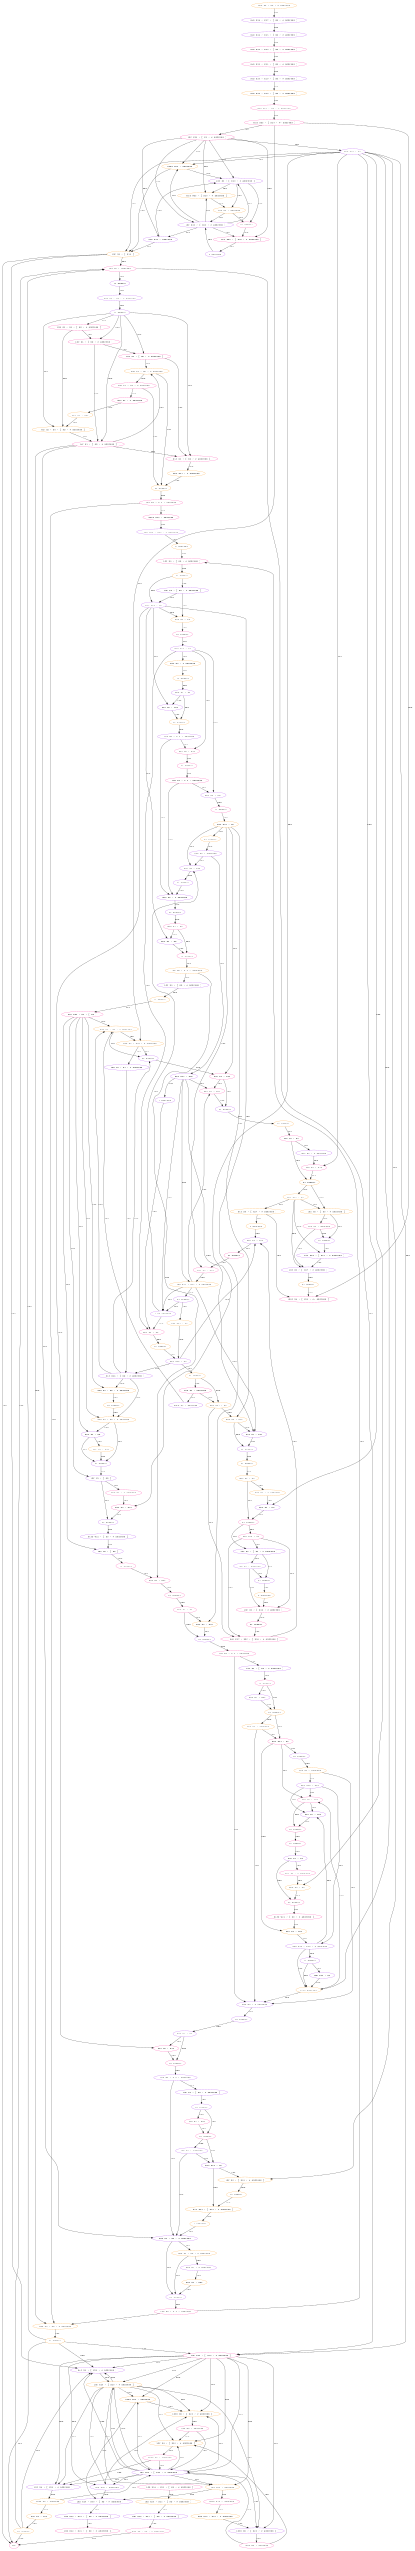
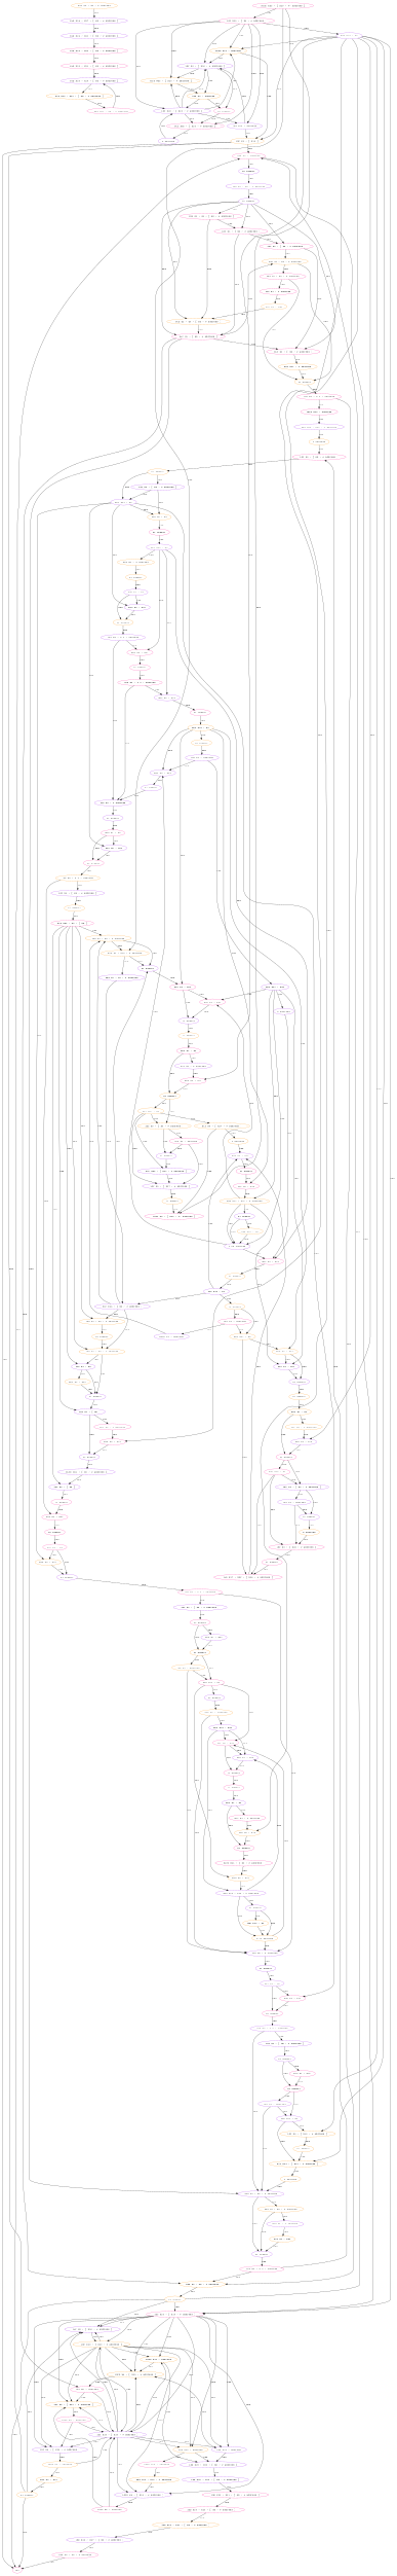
  digraph {
    fontname="Courier Prime"
    node [color=purple fontname="Courier Prime"]
    edge [fontname="Courier Prime"]
    n1 [color=darkorange label="sub sp , sp , # address"]
    n2 [label="stp x28 , x27 , [ sp , # address ]"]
    n3 [label="stp x26 , x25 , [ sp , # address ]"]
    n4 [color=deeppink label="stp x24 , x23 , [ sp , # address ]"]
    n5 [color=deeppink label="stp x22 , x21 , [ sp , # address ]"]
    n6 [label="stp x20 , x19 , [ sp , # address ]"]
    n7 [color=darkorange label="stp x29 , x30 , [ sp , # address ]"]
    n8 [color=deeppink label="add x29 , sp , # address"]
    n9 [color=deeppink label="stur xzr , [ x29 , #- address ]"]
    n10 [color=deeppink label="ldr x20 , [ x0 , # address ]"]
    n11 [color=darkorange label="sub x2 , x29 , # address"]
    n12 [color=deeppink label="ldur x8 , [ x29 , #- address ]"]
    n13 [label="mov x19 , x0"]
    n14 [color=darkorange label="cbnz x20 , address"]
    n15 [label="ldr x0 , [ x20 , # address ]"]
    n16 [color=darkorange label="strh wzr , [ x20 , # address ]"]
    n17 [label="ldr x20 , [ x20 , # address ]"]
    n18 [label="cbz x20 , address"]
    n19 [color=deeppink label="str xzr , [ x20 , # address ]"]
    n20 [label="bl symbol"]
    n21 [label="add x1 , x1 , # address"]
    n22 [color=darkorange label="ldr x0 , [ x19 ]"]
    n23 [color=deeppink label="ldr x20 , [ x19 , # address ]"]
    n24 [color=deeppink label="mov x0 , x19"]
    n25 [color=darkorange label="ldr x0 , [ x19 , # address ]"]
    n26 [color=darkorange label="str x22 , [ x19 , # address ]"]
    n27 [color=deeppink label="mov x0 , x19"]
    n28 [label="mov x0 , x19"]
    n29 [color=darkorange label="mov x0 , x19"]
    n30 [color=darkorange label="cbz x0 , address"]
    n31 [color=deeppink label="bl symbol"]
    n32 [label="b address"]
    n33 [color=deeppink label="cbz x0 , address"]
    n34 [color=deeppink label=ret]
    n35 [label="str x0 , [ x20 , # address ]"]
    n36 [color=darkorange label="cbz x20 , address"]
    n37 [label="ldrb w8 , [ x20 , # address ]"]
    n38 [color=darkorange label="ldr x8 , [ x20 , # address ]"]
    n39 [label="ldr x20 , [ x20 , # address ]"]
    n40 [label="ldr x8 , [ x20 , # address ]"]
    n41 [label="cbz x20 , address"]
    n42 [color=darkorange label="ldrb w8 , [ x20 , # address ]"]
    n43 [color=darkorange label="ldr x20 , [ x20 , # address ]"]
    n44 [color=darkorange label="cbnz x20 , address"]
    n45 [label="bl symbol"]
    n46 [color=darkorange label="bl symbol"]
    n47 [color=darkorange label="b address"]
    n48 [color=darkorange label="bl symbol"]
    n49 [color=deeppink label="bl symbol"]
    n50 [color=deeppink label="bl symbol"]
    n51 [label="bl symbol"]
    n52 [label="add x8 , sp , # address"]
    n53 [label="ldp x29 , x30 , [ sp , # address ]"]
    n54 [color=deeppink label="adrp x19 , address"]
    n55 [color=deeppink label="cbnz w8 , address"]
    n56 [color=deeppink label="cbnz x8 , address"]
    n57 [color=darkorange label="cbnz x8 , address"]
    n58 [color=deeppink label="cbz w8 , address"]
    n59 [label="bl symbol"]
    n60 [label="ldp x20 , x19 , [ sp , # address ]"]
    n61 [color=darkorange label="add x19 , x19 , # address"]
    n62 [color=deeppink label="ldp x22 , x21 , [ sp , # address ]"]
    n63 [color=deeppink label="ldp q2 , q0 , [ sp , # address ]"]
    n64 [color=deeppink label="ldr q1 , [ sp , # address ]"]
    n65 [color=deeppink label="ldr q3 , [ sp , # address ]"]
    n66 [color=darkorange label="stp q2 , q0 , [ sp , # address ]"]
    n67 [color=deeppink label="str q1 , [ sp , # address ]"]
    n68 [color=deeppink label="str q3 , [ sp , # address ]"]
    n69 [color=darkorange label="add x0 , sp , # address"]
    n70 [color=darkorange label="add x0 , sp , # address"]
    n71 [label="add x0 , sp , # address"]
    n72 [color=darkorange label="mov w21 , # address"]
    n73 [color=deeppink label="add x2 , sp , # address"]
    n74 [color=darkorange label="bl symbol"]
    n75 [color=deeppink label="mov w1 , # address"]
    n76 [color=deeppink label="tbz w0 , # 0 , address"]
    n77 [color=darkorange label="mov x3 , xzr"]
    n78 [color=darkorange label="bl symbol"]
    n79 [color=darkorange label="add x2 , sp , # address"]
    n80 [label="bl symbol"]
    n81 [color=deeppink label="adrp x20 , address"]
    n82 [label="add x28 , x20 , # address"]
    n83 [color=darkorange label="b address"]
    n84 [color=deeppink label="ldp x24 , x23 , [ sp , # address ]"]
    n85 [color=darkorange label="ldp x26 , x25 , [ sp , # address ]"]
    n86 [label="ldp x28 , x27 , [ sp , # address ]"]
    n87 [color=deeppink label="add sp , sp , # address"]
    n88 [color=deeppink label="ldr x0 , [ sp , # address ]"]
    n89 [color=darkorange label="bl symbol"]
    n90 [label="ldr x8 , [ sp , # address ]"]
    n91 [label="mov x22 , x0"]
    n92 [color=darkorange label="mov x0 , x19"]
    n93 [color=darkorange label="mov x0 , x8"]
    n94 [label="mov x0 , x22"]
    n95 [label="mov x0 , x22"]
    n96 [color=darkorange label="mov x0 , x22"]
    n97 [color=deeppink label="mov x0 , x22"]
    n98 [color=deeppink label="bl symbol"]
    n99 [color=darkorange label="bl symbol"]
    n100 [color=deeppink label="bl symbol"]
    n101 [label="bl symbol"]
    n102 [color=deeppink label="bl symbol"]
    n103 [label="mov x23 , x0"]
    n104 [color=darkorange label="mov w0 , # address"]
    n105 [color=deeppink label="mov x0 , x23"]
    n106 [label="mov x0 , x23"]
    n107 [color=deeppink label="mov x0 , x23"]
    n108 [color=darkorange label="bl symbol"]
    n109 [color=deeppink label="bl symbol"]
    n110 [color=deeppink label="bl symbol"]
    n111 [color=darkorange label="bl symbol"]
    n112 [label="mov x1 , x0"]
    n113 [label="tbz w0 , # 0 , address"]
    n114 [label="mov w0 , # address"]
    n115 [label="bl symbol"]
    n116 [color=deeppink label="mov x1 , x0"]
    n117 [color=deeppink label="tbz w0 , # 0 , address"]
    n118 [color=darkorange label="bl symbol"]
    n119 [color=darkorange label="tbz w0 , # 0 , address"]
    n120 [color=deeppink label="mov w0 , wzr"]
    n121 [label="ldr x0 , [ sp , # address ]"]
    n122 [color=deeppink label="bl symbol"]
    n123 [color=darkorange label="bl symbol"]
    n124 [color=deeppink label="mov x1 , x0"]
    n125 [color=deeppink label="stp xzr , x0 , [ sp ]"]
    n126 [color=darkorange label="mov x24 , x0"]
    n127 [color=deeppink label="tbz w0 , # 0 , address"]
    n128 [label="mov w0 , # address"]
    n129 [label="ldr x0 , [ sp , # address ]"]
    n130 [label="bl symbol"]
    n131 [color=deeppink label="bl symbol"]
    n132 [label="mov x1 , x0"]
    n133 [label="mov w1 , wzr"]
    n134 [color=darkorange label="bl symbol"]
    n135 [color=darkorange label="add x0 , sp , # address"]
    n136 [color=darkorange label="add x0 , sp , # address"]
    n137 [label="mov x2 , sp"]
    n138 [label="ldr x1 , [ sp ]"]
    n139 [label="ldr x0 , [ sp ]"]
    n140 [color=darkorange label="add x0 , sp , # address"]
    n141 [color=darkorange label="bl symbol"]
    n142 [label="bl symbol"]
    n143 [color=darkorange label="mov x1 , x20"]
    n144 [color=deeppink label="mov w2 , # address"]
    n145 [color=deeppink label="bl symbol"]
    n146 [label="strb w21 , [ x0 , # address ]"]
    n147 [color=darkorange label="bl symbol"]
    n148 [label="mov x0 , x24"]
    n149 [color=deeppink label="mov x0 , x24"]
    n150 [color=darkorange label="mov x0 , x24"]
    n151 [color=deeppink label="mov x0 , x24"]
    n152 [label="cbz x0 , address"]
    n153 [label="bl symbol"]
    n154 [color=deeppink label="mov x1 , x25"]
    n155 [label="bl symbol"]
    n156 [label="mov x1 , x25"]
    n157 [label="bl symbol"]
    n158 [color=darkorange label="add x25 , x25 , # address"]
    n159 [label="mov x25 , xzr"]
    n160 [label="b address"]
    n161 [label="b.hs address"]
    n162 [label="bl symbol"]
    n163 [label="tbz w0 , # 0 , address"]
    n164 [label="ldr x0 , [ sp , # address ]"]
    n165 [label="bl symbol"]
    n166 [label="mov w1 , # address"]
    n167 [color=deeppink label="tbz w0 , # 0 , address"]
    n168 [color=deeppink label="mov w1 , wzr"]
    n169 [color=deeppink label="bl symbol"]
    n170 [color=darkorange label="cbz x0 , address"]
    n171 [color=deeppink label="mov x23 , x0"]
    n172 [label="bl symbol"]
    n173 [color=deeppink label="mov x0 , x23"]
    n174 [color=darkorange label="mov x0 , x23"]
    n175 [color=darkorange label="cbz x0 , address"]
    n176 [label="mov x1 , x24"]
    n177 [color=deeppink label="bl symbol"]
    n178 [label="add x24 , x24 , # address"]
    n179 [label="mov x26 , x0"]
    n180 [color=darkorange label="mov x3 , xzr"]
    n181 [label="cbz x0 , address"]
    n182 [label="mov x22 , x0"]
    n183 [label="mov x24 , xzr"]
    n184 [color=darkorange label="b.lo address"]
    n185 [label="bl symbol"]
    n186 [color=darkorange label="bl symbol"]
    n187 [label="str x26 , [ sp , # address ]"]
    n188 [label="mov x0 , x26"]
    n189 [color=deeppink label="cbz x0 , address"]
    n190 [color=darkorange label="mov x27 , x0"]
    n191 [color=deeppink label="bl symbol"]
    n192 [label="adrp x1 , address"]
    n193 [color=deeppink label="stp x27 , xzr , [ x28 , # address ]"]
    n194 [color=deeppink label="bl symbol"]
    n195 [color=darkorange label="bl symbol"]
    n196 [color=deeppink label="mov x1 , x0"]
    n197 [label="mov w2 , # address"]
    n198 [color=darkorange label="mov x27 , x0"]
    n199 [color=darkorange label="ldr x0 , [ x0 , # address ]"]
    n200 [label="ldr x0 , [ x27 , # address ]"]
    n201 [color=darkorange label="str x8 , [ x27 , # address ]"]
    n202 [label="str xzr , [ x27 , # address ]"]
    n203 [color=deeppink label="cbz x0 , address"]
    n204 [label="bl symbol"]
    n205 [color=darkorange label="bl symbol"]
    n206 [color=darkorange label="b address"]
    n207 [color=darkorange label="bl symbol"]
    n208 [color=darkorange label="mov x1 , x0"]
    n209 [color=darkorange label="mov w2 , # address"]
    n210 [color=deeppink label="mov x28 , x6"]
    n211 [label="ldr x0 , [ x0 , # address ]"]
    n212 [color=deeppink label="ldr x0 , [ x28 , # address ]"]
    n213 [label="cbz x0 , address"]
    n214 [label="bl symbol"]
    n215 [color=deeppink label="bl symbol"]
    n216 [color=darkorange label="b address"]
    n217 [label="mov x1 , x0"]
    n218 [color=deeppink label="mov w2 , # address"]
    n219 [color=deeppink label="strb w21 , [ x0 , # address ]"]
-   n220 [label="cmp x24 , x0"]
+   n220 [color=darkorange label="cmp x24 , x0"]
    n221 [color=darkorange label="cmp x25 , x0"]
    n1 -> n2 [label=CFG]
    n2 -> n3 [label=CFG]
    n3 -> n4 [label=CFG]
    n4 -> n5 [label=CFG]
    n5 -> n6 [label=CFG]
    n6 -> n7 [label=CFG]
    n7 -> n8 [label=CFG]
-   n8 -> n9 [label=CFG]
+   n8 -> n6 [label=CFG]
    n9 -> n10 [label=CFG]
    n9 -> n11 [label=DFG]
    n9 -> n12 [label=DFG]
    n10 -> n13 [label=CFG]
    n10 -> n14 [label=DFG]
    n10 -> n15 [label=DFG]
    n10 -> n16 [label=DFG]
    n10 -> n17 [label=DFG]
    n10 -> n18 [label=DFG]
    n10 -> n19 [label=DFG]
    n11 -> n20 [label=DFG]
    n11 -> n21 [label=CFG]
    n13 -> n14 [label=CFG]
    n13 -> n22 [label=DFG]
    n13 -> n23 [label=DFG]
    n13 -> n24 [label=DFG]
    n13 -> n25 [label=DFG]
-   n13 -> n184 [label=DFG]
+   n13 -> n26 [label=DFG]
    n13 -> n27 [label=DFG]
    n13 -> n28 [label=DFG]
    n13 -> n29 [label=DFG]
    n14 -> n15 [label=CFG]
    n14 -> n22 [label=CFG]
    n15 -> n16 [label=CFG]
    n15 -> n30 [label=DFG]
    n15 -> n31 [label=DFG]
    n16 -> n30 [label=CFG]
    n17 -> n14 [label=DFG]
    n17 -> n15 [label=DFG]
    n17 -> n16 [label=DFG]
    n17 -> n18 [label=DFG]
    n17 -> n19 [label=DFG]
    n18 -> n15 [label=CFG]
    n18 -> n22 [label=CFG]
    n19 -> n32 [label=CFG]
    n20 -> n149 [label=CFG]
    n21 -> n187 [label=CFG]
    n22 -> n33 [label=DFG]
    n22 -> n34 [label=DFG]
-   n22 -> n35 [label=DFG]
+   n22 -> n58 [label=DFG]
    n23 -> n35 [label=DFG]
    n23 -> n36 [label=DFG]
    n23 -> n37 [label=DFG]
    n23 -> n38 [label=DFG]
    n23 -> n39 [label=DFG]
    n23 -> n40 [label=DFG]
    n23 -> n41 [label=DFG]
    n23 -> n42 [label=DFG]
    n23 -> n43 [label=DFG]
    n23 -> n44 [label=DFG]
    n24 -> n45 [label=DFG]
    n25 -> n46 [label=DFG]
    n26 -> n47 [label=CFG]
    n27 -> n48 [label=DFG]
    n28 -> n49 [label=DFG]
    n29 -> n50 [label=DFG]
    n30 -> n17 [label=CFG]
    n30 -> n31 [label=CFG]
    n31 -> n19 [label=CFG]
    n32 -> n17 [label=CFG]
    n33 -> n23 [label=CFG]
    n33 -> n51 [label=CFG]
    n35 -> n43 [label=CFG]
    n36 -> n53 [label=CFG]
    n36 -> n54 [label=CFG]
    n37 -> n55 [label=DFG]
    n38 -> n56 [label=DFG]
    n39 -> n35 [label=DFG]
    n39 -> n36 [label=DFG]
    n39 -> n37 [label=DFG]
    n39 -> n38 [label=DFG]
    n39 -> n40 [label=DFG]
    n39 -> n41 [label=DFG]
    n39 -> n42 [label=DFG]
    n39 -> n43 [label=DFG]
    n39 -> n44 [label=DFG]
    n40 -> n57 [label=DFG]
    n41 -> n42 [label=CFG]
    n41 -> n53 [label=CFG]
    n42 -> n58 [label=DFG]
    n43 -> n35 [label=DFG]
    n43 -> n36 [label=DFG]
    n43 -> n37 [label=DFG]
    n43 -> n38 [label=DFG]
    n43 -> n39 [label=DFG]
    n43 -> n40 [label=DFG]
    n43 -> n41 [label=DFG]
    n43 -> n42 [label=DFG]
    n43 -> n44 [label=DFG]
    n44 -> n42 [label=CFG]
    n44 -> n53 [label=CFG]
    n45 -> n146 [label=DFG]
    n46 -> n26 [label=CFG]
    n47 -> n71 [label=CFG]
    n48 -> n198 [label=DFG]
    n48 -> n199 [label=DFG]
    n49 -> n210 [label=DFG]
    n49 -> n211 [label=DFG]
    n50 -> n219 [label=DFG]
    n51 -> n52 [label=CFG]
    n52 -> n59 [label=CFG]
    n53 -> n60 [label=CFG]
    n54 -> n61 [label=CFG]
    n55 -> n38 [label=CFG]
    n55 -> n39 [label=CFG]
    n56 -> n39 [label=CFG]
    n56 -> n40 [label=CFG]
    n57 -> n39 [label=CFG]
    n57 -> n92 [label=CFG]
    n58 -> n38 [label=CFG]
    n58 -> n39 [label=CFG]
    n59 -> n63 [label=DFG]
    n59 -> n64 [label=DFG]
    n59 -> n65 [label=DFG]
    n59 -> n66 [label=DFG]
    n59 -> n67 [label=DFG]
    n59 -> n68 [label=DFG]
    n60 -> n62 [label=CFG]
    n61 -> n37 [label=CFG]
+   n62 -> n84 [label=CFG]
    n63 -> n64 [label=CFG]
    n63 -> n66 [label=DFG]
    n64 -> n65 [label=CFG]
    n64 -> n67 [label=DFG]
    n65 -> n68 [label=DFG]
    n65 -> n69 [label=CFG]
    n66 -> n67 [label=CFG]
    n67 -> n68 [label=CFG]
    n67 -> n69 [label=DFG]
    n67 -> n70 [label=DFG]
    n67 -> n71 [label=DFG]
    n68 -> n72 [label=CFG]
    n69 -> n73 [label=CFG]
    n69 -> n74 [label=DFG]
    n70 -> n78 [label=DFG]
    n71 -> n79 [label=CFG]
    n71 -> n80 [label=DFG]
    n72 -> n74 [label=CFG]
    n73 -> n74 [label=DFG]
    n73 -> n75 [label=CFG]
    n74 -> n76 [label=DFG]
    n75 -> n77 [label=CFG]
    n76 -> n70 [label=CFG]
    n76 -> n81 [label=CFG]
    n77 -> n66 [label=CFG]
    n78 -> n23 [label=CFG]
    n78 -> n33 [label=DFG]
    n78 -> n34 [label=DFG]
    n78 -> n35 [label=DFG]
    n79 -> n80 [label=DFG]
    n79 -> n166 [label=CFG]
    n80 -> n167 [label=DFG]
    n81 -> n82 [label=CFG]
    n82 -> n83 [label=CFG]
    n83 -> n88 [label=CFG]
    n84 -> n85 [label=CFG]
    n85 -> n86 [label=CFG]
    n86 -> n87 [label=CFG]
    n87 -> n34 [label=DFG]
    n88 -> n89 [label=CFG]
    n89 -> n90 [label=CFG]
    n89 -> n91 [label=DFG]
    n90 -> n91 [label=CFG]
    n90 -> n93 [label=DFG]
    n91 -> n93 [label=CFG]
    n91 -> n94 [label=DFG]
    n91 -> n95 [label=DFG]
    n91 -> n96 [label=DFG]
    n91 -> n97 [label=DFG]
    n92 -> n118 [label=CFG]
    n93 -> n98 [label=CFG]
    n94 -> n99 [label=DFG]
    n95 -> n100 [label=DFG]
    n96 -> n101 [label=DFG]
    n97 -> n102 [label=DFG]
    n98 -> n103 [label=DFG]
    n99 -> n113 [label=DFG]
    n100 -> n119 [label=DFG]
    n101 -> n127 [label=DFG]
    n102 -> n163 [label=DFG]
    n103 -> n104 [label=CFG]
    n103 -> n105 [label=DFG]
    n103 -> n106 [label=DFG]
    n103 -> n107 [label=DFG]
    n104 -> n108 [label=CFG]
    n105 -> n109 [label=DFG]
    n106 -> n110 [label=DFG]
    n107 -> n111 [label=DFG]
    n108 -> n112 [label=DFG]
    n109 -> n117 [label=DFG]
    n110 -> n126 [label=DFG]
    n111 -> n179 [label=DFG]
    n112 -> n94 [label=CFG]
    n112 -> n99 [label=DFG]
    n113 -> n105 [label=CFG]
    n113 -> n114 [label=CFG]
    n114 -> n115 [label=CFG]
    n115 -> n116 [label=DFG]
    n116 -> n95 [label=CFG]
    n116 -> n100 [label=DFG]
    n117 -> n106 [label=CFG]
    n117 -> n114 [label=CFG]
    n118 -> n33 [label=DFG]
    n118 -> n34 [label=DFG]
    n118 -> n35 [label=DFG]
    n119 -> n120 [label=CFG]
    n119 -> n121 [label=CFG]
    n120 -> n122 [label=CFG]
    n121 -> n123 [label=CFG]
    n122 -> n124 [label=DFG]
    n123 -> n125 [label=DFG]
    n124 -> n96 [label=CFG]
    n124 -> n101 [label=DFG]
    n125 -> n135 [label=DFG]
    n125 -> n136 [label=DFG]
    n125 -> n137 [label=DFG]
    n125 -> n138 [label=DFG]
    n125 -> n139 [label=DFG]
    n125 -> n140 [label=DFG]
    n126 -> n147 [label=CFG]
    n126 -> n148 [label=DFG]
    n126 -> n149 [label=DFG]
    n126 -> n150 [label=DFG]
    n126 -> n151 [label=DFG]
    n127 -> n128 [label=CFG]
    n127 -> n129 [label=CFG]
    n128 -> n130 [label=CFG]
    n129 -> n131 [label=CFG]
    n130 -> n132 [label=DFG]
    n131 -> n133 [label=CFG]
    n131 -> n134 [label=DFG]
    n132 -> n97 [label=CFG]
    n132 -> n102 [label=DFG]
    n133 -> n134 [label=CFG]
    n134 -> n170 [label=DFG]
    n134 -> n171 [label=DFG]
    n135 -> n141 [label=DFG]
    n136 -> n137 [label=CFG]
    n136 -> n142 [label=DFG]
    n137 -> n142 [label=DFG]
    n137 -> n143 [label=CFG]
    n138 -> n45 [label=DFG]
    n138 -> n144 [label=CFG]
    n139 -> n145 [label=DFG]
    n140 -> n11 [label=CFG]
    n140 -> n20 [label=DFG]
    n141 -> n136 [label=CFG]
    n142 -> n138 [label=CFG]
    n143 -> n142 [label=CFG]
    n144 -> n24 [label=CFG]
    n145 -> n120 [label=CFG]
    n146 -> n139 [label=CFG]
    n147 -> n152 [label=DFG]
    n148 -> n153 [label=DFG]
    n149 -> n154 [label=CFG]
    n149 -> n155 [label=DFG]
    n150 -> n156 [label=CFG]
    n150 -> n157 [label=DFG]
    n151 -> n158 [label=CFG]
    n152 -> n148 [label=CFG]
    n152 -> n159 [label=CFG]
    n153 -> n114 [label=CFG]
    n154 -> n155 [label=DFG]
    n155 -> n195 [label=CFG]
    n156 -> n157 [label=DFG]
    n157 -> n207 [label=CFG]
    n158 -> n154 [label=DFG]
    n158 -> n156 [label=DFG]
    n158 -> n161 [label=DFG]
    n158 -> n162 [label=CFG]
    n159 -> n154 [label=DFG]
    n159 -> n156 [label=DFG]
    n159 -> n158 [label=DFG]
    n159 -> n160 [label=CFG]
    n159 -> n161 [label=DFG]
    n160 -> n107 [label=CFG]
    n161 -> n107 [label=CFG]
    n161 -> n148 [label=CFG]
    n162 -> n161 [label=DFG]
    n162 -> n221 [label=CFG]
    n163 -> n71 [label=CFG]
    n163 -> n164 [label=CFG]
    n164 -> n165 [label=CFG]
    n165 -> n168 [label=CFG]
    n165 -> n169 [label=DFG]
    n166 -> n180 [label=CFG]
    n167 -> n70 [label=CFG]
    n167 -> n88 [label=CFG]
    n168 -> n169 [label=CFG]
    n169 -> n181 [label=DFG]
    n169 -> n182 [label=DFG]
    n170 -> n128 [label=CFG]
    n170 -> n171 [label=CFG]
    n171 -> n172 [label=CFG]
    n171 -> n173 [label=DFG]
    n171 -> n174 [label=DFG]
    n172 -> n175 [label=DFG]
    n173 -> n176 [label=CFG]
    n173 -> n177 [label=DFG]
    n174 -> n178 [label=CFG]
    n175 -> n128 [label=CFG]
    n175 -> n183 [label=CFG]
    n176 -> n177 [label=DFG]
    n177 -> n194 [label=CFG]
    n178 -> n176 [label=DFG]
    n178 -> n184 [label=DFG]
    n178 -> n185 [label=CFG]
    n179 -> n186 [label=CFG]
    n179 -> n187 [label=DFG]
    n179 -> n188 [label=DFG]
    n180 -> n80 [label=CFG]
    n181 -> n71 [label=CFG]
    n181 -> n182 [label=CFG]
    n182 -> n25 [label=CFG]
    n182 -> n26 [label=DFG]
    n183 -> n173 [label=CFG]
    n183 -> n176 [label=CFG]
    n183 -> n178 [label=DFG]
    n184 -> n128 [label=CFG]
    n184 -> n173 [label=CFG]
    n185 -> n184 [label=DFG]
    n185 -> n220 [label=CFG]
    n186 -> n189 [label=DFG]
    n186 -> n190 [label=DFG]
    n187 -> n20 [label=CFG]
    n187 -> n135 [label=DFG]
    n187 -> n136 [label=DFG]
    n187 -> n140 [label=DFG]
    n188 -> n191 [label=DFG]
    n189 -> n190 [label=CFG]
    n189 -> n192 [label=CFG]
    n190 -> n150 [label=CFG]
    n190 -> n193 [label=DFG]
    n191 -> n151 [label=CFG]
    n192 -> n140 [label=CFG]
    n193 -> n188 [label=CFG]
    n194 -> n217 [label=DFG]
    n195 -> n196 [label=DFG]
    n196 -> n48 [label=DFG]
    n196 -> n197 [label=CFG]
    n197 -> n27 [label=CFG]
    n198 -> n199 [label=CFG]
    n198 -> n200 [label=DFG]
    n198 -> n201 [label=DFG]
    n198 -> n202 [label=DFG]
    n199 -> n203 [label=DFG]
    n199 -> n204 [label=DFG]
    n200 -> n205 [label=DFG]
    n201 -> n12 [label=DFG]
    n201 -> n206 [label=CFG]
    n202 -> n200 [label=CFG]
    n203 -> n200 [label=CFG]
    n203 -> n204 [label=CFG]
    n204 -> n202 [label=CFG]
    n205 -> n12 [label=CFG]
    n206 -> n188 [label=CFG]
    n207 -> n208 [label=DFG]
    n208 -> n49 [label=DFG]
    n208 -> n209 [label=CFG]
    n209 -> n28 [label=CFG]
    n210 -> n193 [label=DFG]
    n210 -> n211 [label=CFG]
    n210 -> n212 [label=DFG]
    n211 -> n213 [label=DFG]
    n211 -> n214 [label=DFG]
    n212 -> n215 [label=DFG]
    n213 -> n212 [label=CFG]
    n213 -> n214 [label=CFG]
    n214 -> n216 [label=CFG]
    n215 -> n193 [label=CFG]
    n216 -> n212 [label=CFG]
    n217 -> n50 [label=DFG]
    n217 -> n218 [label=CFG]
    n218 -> n29 [label=CFG]
    n219 -> n174 [label=CFG]
    n220 -> n184 [label=CFG]
-   n221 -> n179 [label=CFG]
+   n221 -> n161 [label=CFG]
  }
